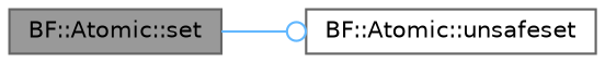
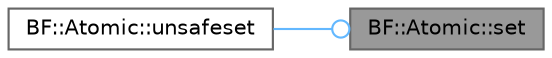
  digraph {
    rankdir=LR
    node [fontname=Helvetica fontsize=10 shape=box style=filled]
    n1 [color=gray40 fillcolor=grey60 fontcolor=black height=0.2 label="BF::Atomic::set" width=0.4]
    n2 [color=grey40 fillcolor=white height=0.2 label="BF::Atomic::unsafeset" width=0.4]
-   n1 -> n2 [color=steelblue1 fontname=Helvetica fontsize=10 labelfontname=Helvetica labelfontsize=10 style=solid arrowhead=odot]
+   n2 -> n1 [color=steelblue1 fontname=Helvetica fontsize=10 labelfontname=Helvetica labelfontsize=10 style=solid arrowhead=odot]
  }
